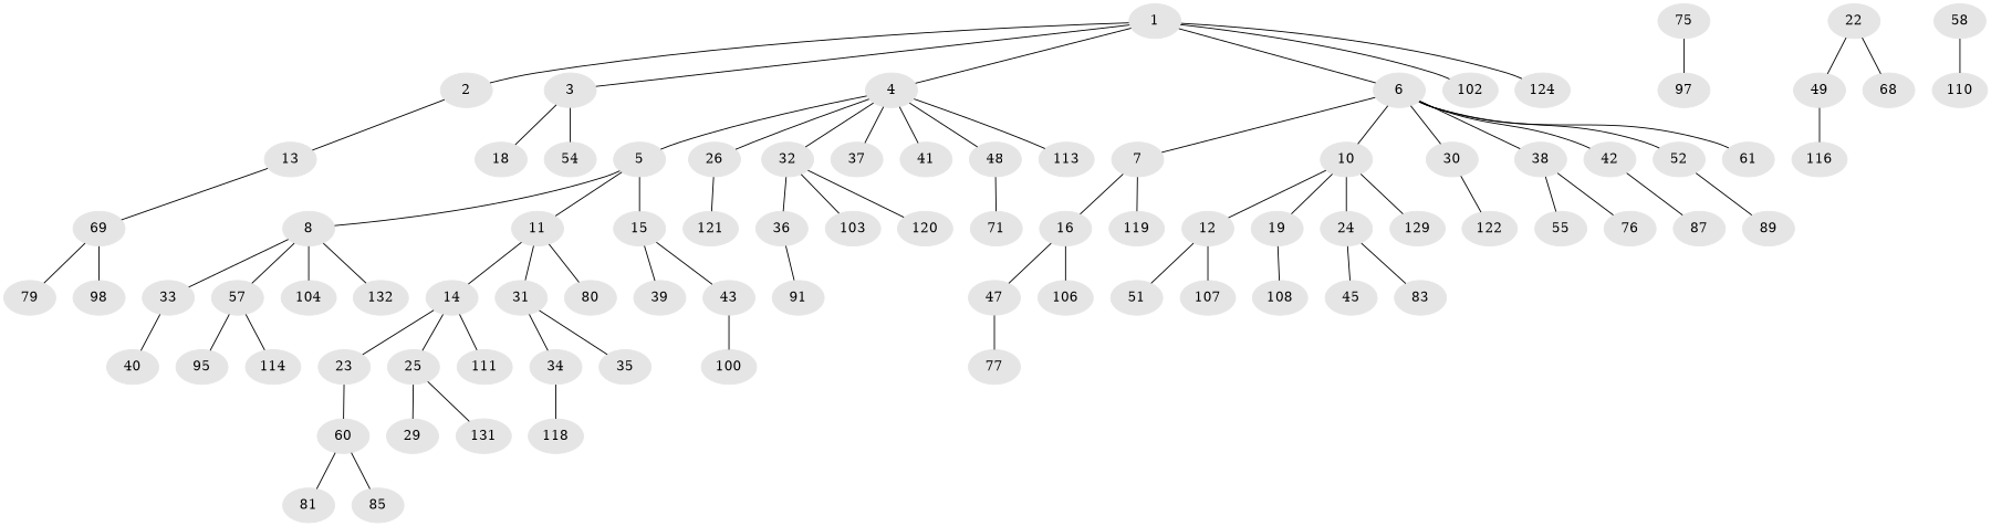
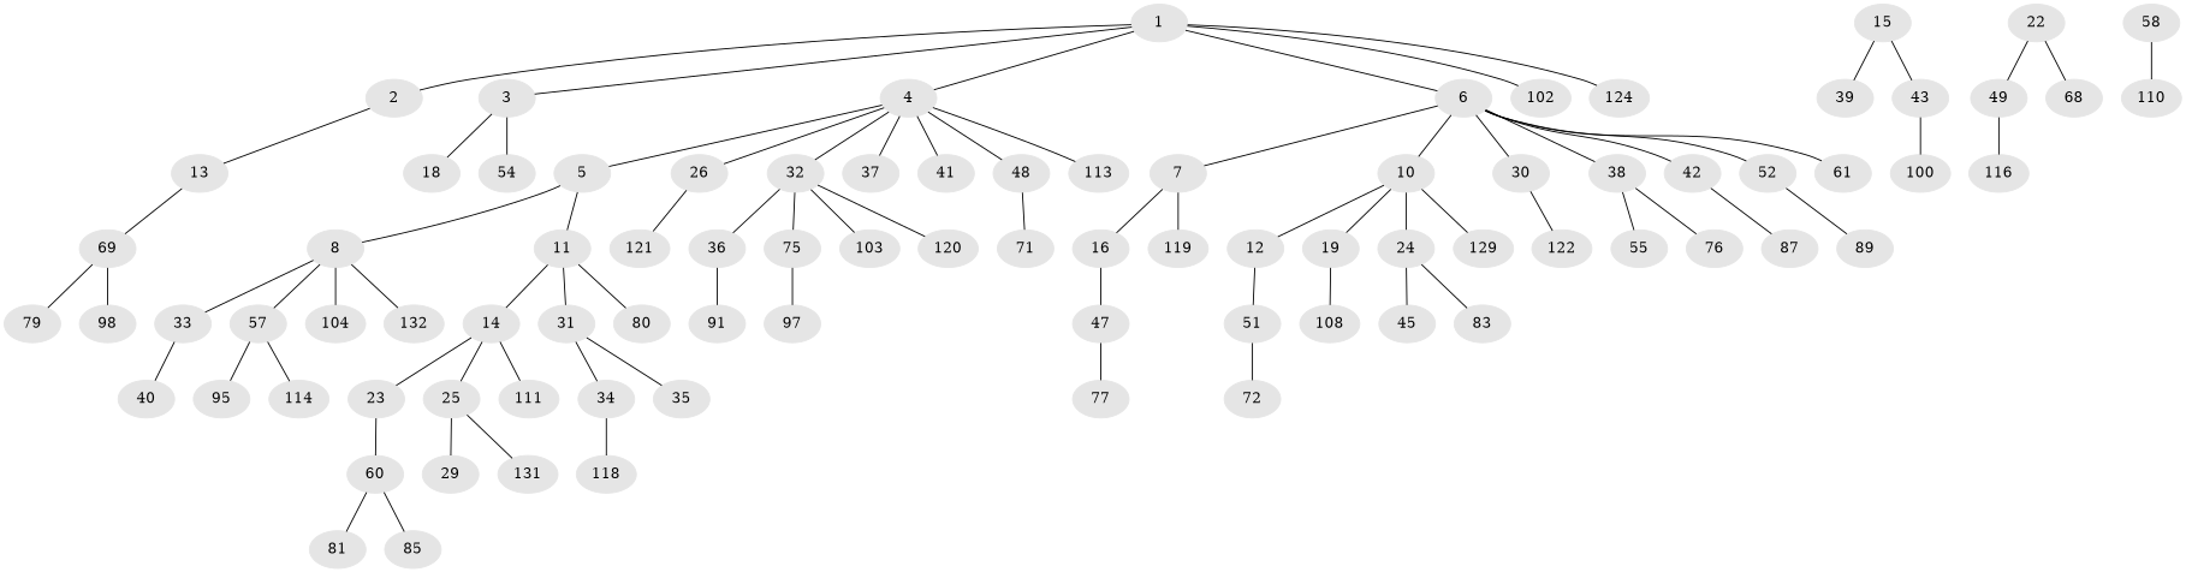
  graph {
    node [color=gray90 style=filled]
    1 [super="+96"]
    2 [super="+56"]
    3
    4 [super="+9"]
    6 [super="+65"]
    102
    124
    13 [super="+20"]
    18
    54 [super="+82"]
    5
    26 [super="+59"]
    32 [super="+90"]
    37
    41
    48 [super="+73"]
    113
    7 [super="+130"]
    10 [super="+78"]
    30 [super="+92"]
    38 [super="+86"]
    42 [super="+74"]
    52 [super="+94"]
    61
    69 [super="+84"]
    8 [super="+21"]
    11 [super="+27"]
    15 [super="+67"]
    121
    36 [super="+125"]
    75 [super="+115"]
    103
    120
    71
    33
    57 [super="+112"]
    104
    132
    14 [super="+17"]
    31 [super="+53"]
    80
    39 [super="+64"]
    43 [super="+109"]
    16 [super="+63"]
    119
    12 [super="+50"]
    19
    24 [super="+28"]
    129
    122
    55
    76 [super="+88"]
    87
    89
    47
-   106 [super="+126"]
    22 [super="+99"]
    49 [super="+133"]
    68
    40 [super="+93"]
    95
    114
    51 [super="+66"]
-   107
    108 [super="+127"]
    45 [super="+117"]
    83
    23
    25 [super="+123"]
    111
    34 [super="+46"]
    35
+   72 [super="+101"]
    58 [super="+70"]
    110
    79 [super="+128"]
    98
    60 [super="+62"]
    29 [super="+44"]
    131
    100
    77 [super="+105"]
    116
    81
    85
    118
    91
    97
    1 -- 2
    1 -- 3
    1 -- 4
    1 -- 6
    1 -- 102
    1 -- 124
    2 -- 13
    3 -- 18
    3 -- 54
    4 -- 5
    4 -- 26
    4 -- 32
    4 -- 37
    4 -- 41
    4 -- 48
    4 -- 113
    6 -- 7
    6 -- 10
    6 -- 30
    6 -- 38
    6 -- 42
    6 -- 52
    6 -- 61
    13 -- 69
    5 -- 8
    5 -- 11
-   5 -- 15
    26 -- 121
    32 -- 36
+   32 -- 75
    32 -- 103
    32 -- 120
    48 -- 71
    7 -- 16
    7 -- 119
    10 -- 12
    10 -- 19
    10 -- 24
    10 -- 129
    30 -- 122
    38 -- 55
    38 -- 76
    42 -- 87
    52 -- 89
    69 -- 79
    69 -- 98
    8 -- 33
    8 -- 57
    8 -- 104
    8 -- 132
    11 -- 14
    11 -- 31
    11 -- 80
    15 -- 39
    15 -- 43
    36 -- 91
    75 -- 97
    33 -- 40
    57 -- 95
    57 -- 114
    14 -- 23
    14 -- 25
    14 -- 111
    31 -- 34
    31 -- 35
    43 -- 100
    16 -- 47
-   16 -- 106
    12 -- 51
-   12 -- 107
    19 -- 108
    24 -- 45
    24 -- 83
    47 -- 77
    22 -- 49
    22 -- 68
    49 -- 116
+   51 -- 72
    23 -- 60
    25 -- 29
    25 -- 131
    34 -- 118
    58 -- 110
    60 -- 81
    60 -- 85
  }
